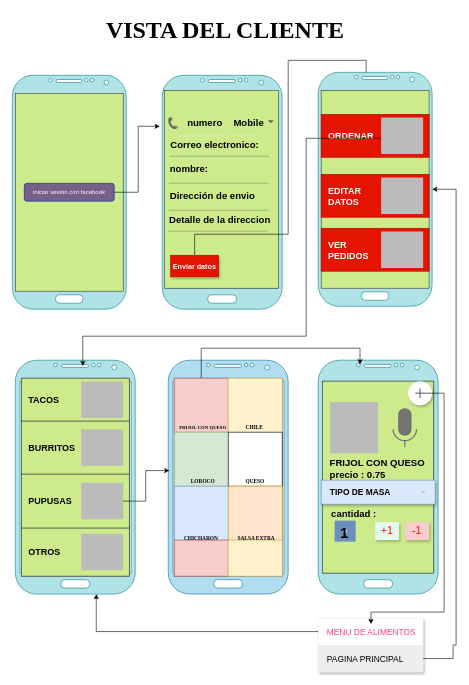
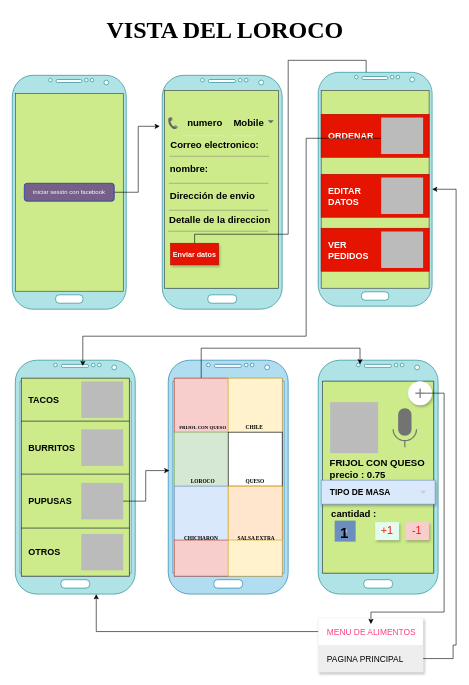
  <mxCell id="0" />
  <mxCell id="1" parent="0" />
  <mxCell id="2" value="" style="verticalLabelPosition=bottom;verticalAlign=top;html=1;shadow=0;dashed=0;strokeWidth=1;shape=mxgraph.android.phone2;strokeColor=#0e8088;fillColor=#b0e3e6;" parent="1" vertex="1"><mxGeometry x="20" y="125" width="190" height="390" as="geometry" /></mxCell>
  <mxCell id="3" value="" style="verticalLabelPosition=bottom;verticalAlign=top;html=1;shadow=0;dashed=0;strokeWidth=1;shape=rect;fillColor=#cdeb8b;strokeColor=#36393d;" parent="1" vertex="1"><mxGeometry x="25" y="155" width="180" height="330" as="geometry" /></mxCell>
  <mxCell id="4" style="edgeStyle=orthogonalEdgeStyle;rounded=0;orthogonalLoop=1;jettySize=auto;html=1;entryX=-0.02;entryY=0.218;entryDx=0;entryDy=0;entryPerimeter=0;" edge="1" parent="1" source="5" target="6"><mxGeometry relative="1" as="geometry" /></mxCell>
  <mxCell id="5" value="iniciar sesión con facebook" style="rounded=1;html=1;shadow=0;whiteSpace=wrap;fontSize=10;fillColor=#76608a;align=center;strokeColor=#001DBC;fontColor=#ffffff;" parent="1" vertex="1"><mxGeometry x="40" y="305" width="150" height="30" as="geometry" /></mxCell>
  <mxCell id="6" value="" style="verticalLabelPosition=bottom;verticalAlign=top;html=1;shadow=0;dashed=0;strokeWidth=1;shape=mxgraph.android.phone2;strokeColor=#0e8088;fillColor=#b0e3e6;" vertex="1" parent="1"><mxGeometry x="270" y="125" width="200" height="390" as="geometry" /></mxCell>
  <mxCell id="7" style="edgeStyle=orthogonalEdgeStyle;rounded=0;orthogonalLoop=1;jettySize=auto;html=1;exitX=0.5;exitY=0;exitDx=0;exitDy=0;entryX=1;entryY=0.25;entryDx=0;entryDy=0;" edge="1" parent="1" target="13"><mxGeometry relative="1" as="geometry"><mxPoint x="364" y="185" as="sourcePoint" /></mxGeometry></mxCell>
  <mxCell id="8" value="" style="verticalLabelPosition=bottom;verticalAlign=top;html=1;shadow=0;dashed=0;strokeWidth=1;strokeColor=#36393d;shape=rect;fillColor=#cdeb8b;" vertex="1" parent="1"><mxGeometry x="274" y="150" width="190" height="330" as="geometry" /></mxCell>
  <mxCell id="9" value="Dirección de envio" style="text;fontSize=16;verticalAlign=middle;strokeWidth=15;rounded=0;fontStyle=1" vertex="1" parent="1"><mxGeometry x="281" y="315" width="155" height="20" as="geometry" /></mxCell>
  <mxCell id="10" value="" style="dashed=0;shape=line;strokeWidth=1;noLabel=1;strokeColor=#432D57;opacity=50;fillColor=#76608a;fontColor=#ffffff;" vertex="1" parent="1"><mxGeometry x="281" y="345" width="166" height="10" as="geometry" /></mxCell>
  <mxCell id="11" value="" style="shape=rect;strokeColor=none;fillColor=none;rounded=0;" vertex="1" parent="1"><mxGeometry x="280" y="200" width="180" height="30" as="geometry" /></mxCell>
  <mxCell id="12" value="" style="dashed=0;shape=mxgraph.gmdl.telephone;strokeColor=none;fillColor=#666666;" vertex="1" parent="11"><mxGeometry y="0.5" width="16" height="20" relative="1" as="geometry"><mxPoint y="-20" as="offset" /></mxGeometry></mxCell>
  <mxCell id="13" value="numero" style="text;fontColor=#000000;fontSize=16;verticalAlign=middle;strokeColor=none;fillColor=none;fontStyle=1" vertex="1" parent="11"><mxGeometry x="30.051" y="-10" width="35.404" height="25.714" as="geometry" /></mxCell>
  <mxCell id="14" value="" style="dashed=0;shape=line;strokeWidth=1;noLabel=1;strokeColor=#E6E6E6;" vertex="1" parent="11"><mxGeometry x="22.967" y="21.429" width="71.451" height="8.571" as="geometry" /></mxCell>
  <mxCell id="15" value="Mobile" style="text;fontColor=#000000;fontSize=16;verticalAlign=middle;strokeColor=none;fillColor=none;fontStyle=1" vertex="1" parent="11"><mxGeometry x="107.18" y="-10" width="72.82" height="25.714" as="geometry" /></mxCell>
  <mxCell id="16" value="" style="dashed=0;shape=triangle;noLabel=1;strokeColor=none;fillColor=#666666;direction=south;" vertex="1" parent="15"><mxGeometry x="1" y="0.5" width="10" height="5" relative="1" as="geometry"><mxPoint x="-14" y="-3" as="offset" /></mxGeometry></mxCell>
  <mxCell id="17" value="" style="dashed=0;shape=line;strokeWidth=1;noLabel=1;strokeColor=#E6E6E6;" vertex="1" parent="11"><mxGeometry x="107.177" y="21.429" width="38.278" height="8.571" as="geometry" /></mxCell>
  <mxCell id="18" value="Detalle de la direccion" style="text;fontSize=16;verticalAlign=middle;strokeWidth=15;rounded=0;fontStyle=1" vertex="1" parent="1"><mxGeometry x="280" y="355" width="155" height="20" as="geometry" /></mxCell>
  <mxCell id="19" value="" style="dashed=0;shape=line;strokeWidth=1;noLabel=1;strokeColor=#432D57;opacity=50;fillColor=#76608a;fontColor=#ffffff;" vertex="1" parent="1"><mxGeometry x="280" y="380" width="166" height="10" as="geometry" /></mxCell>
  <mxCell id="20" style="edgeStyle=orthogonalEdgeStyle;rounded=0;orthogonalLoop=1;jettySize=auto;html=1;fontSize=25;entryX=0.431;entryY=0.025;entryDx=0;entryDy=0;entryPerimeter=0;" edge="1" parent="1" source="21" target="49"><mxGeometry relative="1" as="geometry"><mxPoint x="500" y="160" as="targetPoint" /><Array as="points"><mxPoint x="324" y="390" /><mxPoint x="480" y="390" /><mxPoint x="480" y="100" /><mxPoint x="610" y="100" /><mxPoint x="610" y="148" /><mxPoint x="612" y="148" /></Array></mxGeometry></mxCell>
- <mxCell id="21" value="Enviar datos" style="dashed=0;align=center;fontSize=12;shape=rect;fillColor=#e51400;strokeColor=#B20000;fontStyle=1;shadow=1;rounded=0;fontColor=#ffffff;" vertex="1" parent="1"><mxGeometry x="284" y="425" width="80" height="36" as="geometry" /></mxCell>
+ <mxCell id="21" value="Enviar datos" style="dashed=0;align=center;fontSize=12;shape=rect;fillColor=#e51400;strokeColor=#B20000;fontStyle=1;shadow=1;rounded=0;fontColor=#ffffff;" vertex="1" parent="1"><mxGeometry x="284" y="405" width="80" height="36" as="geometry" /></mxCell>
  <mxCell id="22" value="Correo electronico:" style="text;fontSize=16;verticalAlign=middle;strokeWidth=15;rounded=0;fontStyle=1" vertex="1" parent="1"><mxGeometry x="282" y="230" width="155" height="20" as="geometry" /></mxCell>
  <mxCell id="23" value="" style="dashed=0;shape=line;strokeWidth=1;noLabel=1;strokeColor=#432D57;opacity=50;fillColor=#76608a;fontColor=#ffffff;" vertex="1" parent="1"><mxGeometry x="282" y="250" width="166" height="20" as="geometry" /></mxCell>
  <mxCell id="24" value="nombre:" style="text;fontSize=16;verticalAlign=middle;strokeWidth=15;rounded=0;fontStyle=1" vertex="1" parent="1"><mxGeometry x="281" y="270" width="155" height="20" as="geometry" /></mxCell>
  <mxCell id="25" value="" style="dashed=0;shape=line;strokeWidth=1;noLabel=1;strokeColor=#432D57;opacity=50;fillColor=#76608a;fontColor=#ffffff;" vertex="1" parent="1"><mxGeometry x="281" y="300" width="166" height="10" as="geometry" /></mxCell>
  <mxCell id="26" value="" style="verticalLabelPosition=bottom;verticalAlign=top;html=1;shadow=0;dashed=0;strokeWidth=1;shape=mxgraph.android.phone2;strokeColor=#0e8088;rounded=0;fillColor=#b0e3e6;" vertex="1" parent="1"><mxGeometry x="25" y="600" width="200" height="390" as="geometry" /></mxCell>
  <mxCell id="27" value="" style="strokeWidth=1;html=1;shadow=0;dashed=0;shape=mxgraph.android.rrect;rSize=0;strokeColor=#36393d;fillColor=#cdeb8b;rounded=0;" vertex="1" parent="1"><mxGeometry x="35" y="630" width="180" height="330" as="geometry" /></mxCell>
  <mxCell id="28" value="&lt;b&gt;&lt;font style=&quot;font-size: 15px&quot;&gt;TACOS&lt;/font&gt;&lt;/b&gt;" style="strokeColor=#36393d;fillColor=#cdeb8b;strokeWidth=1;html=1;shadow=0;dashed=0;shape=mxgraph.android.rrect;rSize=0;align=left;spacingLeft=10;fontSize=8;" vertex="1" parent="27"><mxGeometry width="180" height="71.645" as="geometry" /></mxCell>
  <mxCell id="29" value="&lt;font size=&quot;1&quot;&gt;&lt;b style=&quot;font-size: 15px&quot;&gt;BURRITOS&lt;/b&gt;&lt;/font&gt;" style="strokeColor=#36393d;fillColor=#cdeb8b;strokeWidth=1;html=1;shadow=0;dashed=0;shape=mxgraph.android.rrect;rSize=0;align=left;spacingLeft=10;fontSize=8;" vertex="1" parent="27"><mxGeometry y="71.64" width="180" height="88.36" as="geometry" /></mxCell>
  <mxCell id="30" value="&lt;b&gt;&lt;font style=&quot;font-size: 15px&quot;&gt;PUPUSAS&lt;/font&gt;&lt;/b&gt;" style="strokeColor=#36393d;fillColor=#cdeb8b;strokeWidth=1;html=1;shadow=0;dashed=0;shape=mxgraph.android.rrect;rSize=0;align=left;spacingLeft=10;fontSize=8;" vertex="1" parent="27"><mxGeometry y="160" width="180" height="90" as="geometry" /></mxCell>
  <mxCell id="31" value="&lt;span style=&quot;font-size: 15px&quot;&gt;&lt;b&gt;OTROS&lt;/b&gt;&lt;/span&gt;" style="strokeColor=#36393d;fillColor=#cdeb8b;strokeWidth=1;html=1;shadow=0;dashed=0;shape=mxgraph.android.rrect;rSize=0;align=left;spacingLeft=10;fontSize=8;" vertex="1" parent="27"><mxGeometry y="250" width="180" height="80" as="geometry" /></mxCell>
  <mxCell id="32" value="" style="shape=rect;fillColor=#bbbbbb;strokeColor=none;" vertex="1" parent="27"><mxGeometry x="100" y="5.432" width="70" height="60.789" as="geometry" /></mxCell>
  <mxCell id="33" value="" style="shape=rect;fillColor=#bbbbbb;strokeColor=none;" vertex="1" parent="27"><mxGeometry x="100" y="85.427" width="70" height="60.789" as="geometry" /></mxCell>
  <mxCell id="34" value="" style="shape=rect;fillColor=#bbbbbb;strokeColor=none;" vertex="1" parent="27"><mxGeometry x="100" y="174.602" width="70" height="60.789" as="geometry" /></mxCell>
  <mxCell id="35" value="" style="shape=rect;fillColor=#bbbbbb;strokeColor=none;" vertex="1" parent="27"><mxGeometry x="100" y="259.602" width="70" height="60.789" as="geometry" /></mxCell>
  <mxCell id="36" value="" style="verticalLabelPosition=bottom;verticalAlign=top;html=1;shadow=0;dashed=0;strokeWidth=1;shape=mxgraph.android.phone2;strokeColor=#0e8088;rounded=0;fillColor=#b0e3e6;" vertex="1" parent="1"><mxGeometry x="530" y="600" width="200" height="390" as="geometry" /></mxCell>
  <mxCell id="37" value="" style="strokeWidth=1;html=1;shadow=0;dashed=0;shape=mxgraph.android.rrect;rSize=0;align=left;spacingLeft=10;fontSize=8;fillColor=#cdeb8b;strokeColor=#36393d;" vertex="1" parent="1"><mxGeometry x="537.5" y="635" width="185" height="320" as="geometry" /></mxCell>
  <mxCell id="38" value="" style="shape=rect;fillColor=#bbbbbb;strokeColor=none;" vertex="1" parent="1"><mxGeometry x="550" y="670" width="80" height="85" as="geometry" /></mxCell>
  <mxCell id="39" value="FRIJOL CON QUESO" style="text;fontSize=16;verticalAlign=middle;strokeWidth=15;rounded=0;fontStyle=1" vertex="1" parent="1"><mxGeometry x="547.5" y="760" width="155" height="20" as="geometry" /></mxCell>
  <mxCell id="40" value="precio : 0.75" style="text;fontSize=16;verticalAlign=middle;strokeWidth=15;rounded=0;fontStyle=1" vertex="1" parent="1"><mxGeometry x="547.5" y="780" width="155" height="20" as="geometry" /></mxCell>
  <mxCell id="41" value="" style="dashed=0;align=center;fontSize=12;shape=rect;fillColor=#dae8fc;strokeColor=#6c8ebf;rounded=0;shadow=1;" vertex="1" parent="1"><mxGeometry x="535" y="800" width="190" height="40" as="geometry" /></mxCell>
  <mxCell id="42" value="TIPO DE MASA" style="text;fontColor=#000000;verticalAlign=middle;spacingLeft=13;fontSize=14;fontStyle=1" vertex="1" parent="41"><mxGeometry width="190" height="40" as="geometry" /></mxCell>
  <mxCell id="43" value="" style="dashed=0;html=1;shape=mxgraph.gmdl.triangle;fillColor=#cccccc;strokeColor=none;" vertex="1" parent="41"><mxGeometry x="1" y="0.5" width="10" height="5" relative="1" as="geometry"><mxPoint x="-25" y="-2.5" as="offset" /></mxGeometry></mxCell>
  <mxCell id="44" value="&lt;font color=&quot;#ff0d0d&quot;&gt;+1&lt;/font&gt;" style="rounded=1;fillColor=#E3FCEF;strokeColor=none;html=1;fontColor=#016745;align=center;verticalAlign=middle;whiteSpace=wrap;fontSize=18;fontStyle=0;arcSize=0;shadow=1;" vertex="1" parent="1"><mxGeometry x="625" y="870" width="40" height="30" as="geometry" /></mxCell>
  <mxCell id="45" value="&lt;font color=&quot;#ff0d0d&quot;&gt;-1&lt;/font&gt;" style="rounded=1;fillColor=#f8cecc;strokeColor=none;html=1;fontColor=#016745;align=center;verticalAlign=middle;whiteSpace=wrap;fontSize=18;fontStyle=0;arcSize=0;shadow=1;" vertex="1" parent="1"><mxGeometry x="675" y="870" width="40" height="30" as="geometry" /></mxCell>
  <mxCell id="46" value="1" style="text;fontSize=25;verticalAlign=middle;strokeWidth=15;rounded=0;fontStyle=1;fillColor=#dae8fc;strokeColor=#6c8ebf;" vertex="1" parent="1"><mxGeometry x="565" y="875" width="20" height="20" as="geometry" /></mxCell>
  <mxCell id="47" value="cantidad :" style="text;fontSize=16;verticalAlign=middle;strokeWidth=15;rounded=0;fontStyle=1" vertex="1" parent="1"><mxGeometry x="550" y="850" width="155" height="10" as="geometry" /></mxCell>
  <mxCell id="48" value="" style="dashed=0;aspect=fixed;verticalLabelPosition=bottom;verticalAlign=top;align=center;shape=mxgraph.gmdl.voice;strokeColor=#737373;fillColor=#737373;shadow=0;strokeWidth=2;rounded=0;fontSize=25;" vertex="1" parent="1"><mxGeometry x="655" y="680" width="39" height="65" as="geometry" /></mxCell>
  <mxCell id="49" value="" style="verticalLabelPosition=bottom;verticalAlign=top;html=1;shadow=0;dashed=0;strokeWidth=1;shape=mxgraph.android.phone2;strokeColor=#0e8088;rounded=0;fillColor=#b0e3e6;fontSize=25;" vertex="1" parent="1"><mxGeometry x="530" y="120" width="190" height="390" as="geometry" /></mxCell>
  <mxCell id="50" value="" style="verticalLabelPosition=bottom;verticalAlign=top;html=1;shadow=0;dashed=0;strokeWidth=1;shape=rect;fillColor=#cdeb8b;strokeColor=#36393d;" vertex="1" parent="1"><mxGeometry x="535" y="150" width="180" height="330" as="geometry" /></mxCell>
  <mxCell id="51" value="&lt;b&gt;&lt;font style=&quot;font-size: 15px&quot;&gt;EDITAR&lt;br&gt;DATOS&lt;/font&gt;&lt;/b&gt;" style="strokeColor=#B20000;fillColor=#e51400;strokeWidth=1;html=1;shadow=0;dashed=0;shape=mxgraph.android.rrect;rSize=0;align=left;spacingLeft=10;fontSize=8;fontColor=#ffffff;" vertex="1" parent="1"><mxGeometry x="535" y="290" width="180" height="71.645" as="geometry" /></mxCell>
  <mxCell id="52" value="" style="shape=rect;fillColor=#bbbbbb;strokeColor=none;" vertex="1" parent="1"><mxGeometry x="635" y="295.432" width="70" height="60.789" as="geometry" /></mxCell>
  <mxCell id="53" value="&lt;span style=&quot;font-size: 15px&quot;&gt;&lt;b&gt;ORDENAR&lt;/b&gt;&lt;/span&gt;" style="strokeColor=#B20000;fillColor=#e51400;strokeWidth=1;html=1;shadow=0;dashed=0;shape=mxgraph.android.rrect;rSize=0;align=left;spacingLeft=10;fontSize=8;fontColor=#ffffff;" vertex="1" parent="1"><mxGeometry x="535" y="190" width="180" height="71.645" as="geometry" /></mxCell>
  <mxCell id="54" style="edgeStyle=orthogonalEdgeStyle;rounded=0;orthogonalLoop=1;jettySize=auto;html=1;fontSize=25;entryX=0.563;entryY=0.025;entryDx=0;entryDy=0;entryPerimeter=0;" edge="1" parent="1" source="55" target="26"><mxGeometry relative="1" as="geometry"><mxPoint x="520" y="570" as="targetPoint" /><Array as="points"><mxPoint x="510" y="230" /><mxPoint x="510" y="560" /><mxPoint x="138" y="560" /></Array></mxGeometry></mxCell>
  <mxCell id="55" value="" style="shape=rect;fillColor=#bbbbbb;strokeColor=none;" vertex="1" parent="1"><mxGeometry x="635" y="195.432" width="70" height="60.789" as="geometry" /></mxCell>
  <mxCell id="56" value="&lt;span style=&quot;font-size: 15px&quot;&gt;&lt;b&gt;VER&lt;br&gt;PEDIDOS&lt;/b&gt;&lt;/span&gt;" style="strokeColor=#B20000;fillColor=#e51400;strokeWidth=1;html=1;shadow=0;dashed=0;shape=mxgraph.android.rrect;rSize=0;align=left;spacingLeft=10;fontSize=8;fontColor=#ffffff;" vertex="1" parent="1"><mxGeometry x="535" y="380" width="180" height="71.645" as="geometry" /></mxCell>
  <mxCell id="57" value="" style="shape=rect;fillColor=#bbbbbb;strokeColor=none;" vertex="1" parent="1"><mxGeometry x="635" y="385.432" width="70" height="60.789" as="geometry" /></mxCell>
  <mxCell id="58" value="" style="verticalLabelPosition=bottom;verticalAlign=top;html=1;shadow=0;dashed=0;strokeWidth=1;shape=mxgraph.android.phone2;strokeColor=#10739e;rounded=0;fillColor=#b1ddf0;fontSize=25;" vertex="1" parent="1"><mxGeometry x="280" y="600" width="200" height="390" as="geometry" /></mxCell>
  <mxCell id="59" value="" style="verticalLabelPosition=bottom;verticalAlign=top;html=1;shadow=0;dashed=0;strokeWidth=1;shape=rect;fillColor=#cdeb8b;strokeColor=#36393d;" vertex="1" parent="1"><mxGeometry x="290" y="630" width="180" height="330" as="geometry" /></mxCell>
  <mxCell id="60" style="edgeStyle=orthogonalEdgeStyle;rounded=0;orthogonalLoop=1;jettySize=auto;html=1;entryX=0.349;entryY=0.018;entryDx=0;entryDy=0;entryPerimeter=0;fontFamily=Times New Roman;fontSize=8;fontColor=#FFFF19;" edge="1" parent="1" source="61" target="36"><mxGeometry relative="1" as="geometry"><Array as="points"><mxPoint x="335" y="580" /><mxPoint x="600" y="580" /></Array></mxGeometry></mxCell>
  <mxCell id="61" value="" style="shape=rect;fillColor=#f8cecc;strokeColor=#b85450;labelBackgroundColor=#FF99CC;labelBorderColor=#0000FF;" vertex="1" parent="1"><mxGeometry x="290" y="630" width="90" height="90" as="geometry" /></mxCell>
  <mxCell id="62" value="" style="shape=rect;fillColor=#fff2cc;strokeColor=#d6b656;" vertex="1" parent="1"><mxGeometry x="380" y="630" width="90" height="90" as="geometry" /></mxCell>
  <mxCell id="63" value="" style="shape=rect;fillColor=#d5e8d4;strokeColor=#82b366;" vertex="1" parent="1"><mxGeometry x="290" y="720" width="90" height="90" as="geometry" /></mxCell>
  <mxCell id="64" value="" style="shape=rect;" vertex="1" parent="1"><mxGeometry x="380" y="720" width="90" height="90" as="geometry" /></mxCell>
  <mxCell id="65" value="" style="shape=rect;fillColor=#dae8fc;strokeColor=#6c8ebf;" vertex="1" parent="1"><mxGeometry x="290" y="810" width="90" height="90" as="geometry" /></mxCell>
  <mxCell id="66" value="" style="shape=rect;fillColor=#ffe6cc;strokeColor=#d79b00;" vertex="1" parent="1"><mxGeometry x="380" y="810" width="90" height="90" as="geometry" /></mxCell>
  <mxCell id="67" value="" style="shape=rect;fillColor=#f8cecc;strokeColor=#b85450;" vertex="1" parent="1"><mxGeometry x="290" y="900" width="90" height="60" as="geometry" /></mxCell>
  <mxCell id="68" value="" style="shape=rect;fillColor=#fff2cc;strokeColor=#d6b656;" vertex="1" parent="1"><mxGeometry x="380" y="900" width="90" height="60" as="geometry" /></mxCell>
  <mxCell id="69" value="FRIJOL CON QUESO" style="text;fontSize=8;verticalAlign=bottom;strokeWidth=10;rounded=0;fontStyle=1;fontFamily=Times New Roman;horizontal=1;align=center;" vertex="1" parent="1"><mxGeometry x="301" y="700" width="74" height="20" as="geometry" /></mxCell>
  <mxCell id="70" value="CHILE" style="text;fontSize=9;verticalAlign=bottom;strokeWidth=10;rounded=0;fontStyle=1;fontFamily=Times New Roman;horizontal=1;align=center;" vertex="1" parent="1"><mxGeometry x="387" y="700" width="74" height="20" as="geometry" /></mxCell>
  <mxCell id="71" value="LOROCO" style="text;fontSize=9;verticalAlign=bottom;strokeWidth=10;rounded=0;fontStyle=1;fontFamily=Times New Roman;horizontal=1;align=center;" vertex="1" parent="1"><mxGeometry x="301" y="790" width="74" height="20" as="geometry" /></mxCell>
  <mxCell id="72" value="QUESO" style="text;fontSize=9;verticalAlign=bottom;strokeWidth=10;rounded=0;fontStyle=1;fontFamily=Times New Roman;horizontal=1;align=center;" vertex="1" parent="1"><mxGeometry x="388" y="790" width="74" height="20" as="geometry" /></mxCell>
  <mxCell id="73" value="CHICHARON" style="text;fontSize=9;verticalAlign=bottom;strokeWidth=10;rounded=0;fontStyle=1;fontFamily=Times New Roman;horizontal=1;align=center;" vertex="1" parent="1"><mxGeometry x="298" y="885" width="74" height="20" as="geometry" /></mxCell>
  <mxCell id="74" value="SALSA EXTRA" style="text;fontSize=9;verticalAlign=bottom;strokeWidth=10;rounded=0;fontStyle=1;fontFamily=Times New Roman;horizontal=1;align=center;" vertex="1" parent="1"><mxGeometry x="390" y="885" width="74" height="20" as="geometry" /></mxCell>
  <mxCell id="75" style="edgeStyle=orthogonalEdgeStyle;rounded=0;orthogonalLoop=1;jettySize=auto;html=1;entryX=0.01;entryY=0.472;entryDx=0;entryDy=0;entryPerimeter=0;fontFamily=Times New Roman;fontSize=8;fontColor=#FFFF19;" edge="1" parent="1" source="34" target="58"><mxGeometry relative="1" as="geometry" /></mxCell>
- <mxCell id="76" value="VISTA DEL CLIENTE" style="text;fontSize=40;verticalAlign=middle;strokeWidth=15;rounded=0;fontStyle=1;fontFamily=Times New Roman;align=center;" vertex="1" parent="1"><mxGeometry x="150" y="20" width="450" height="50" as="geometry" /></mxCell>
+ <mxCell id="76" value="VISTA DEL LOROCO" style="text;fontSize=40;verticalAlign=middle;strokeWidth=15;rounded=0;fontStyle=1;fontFamily=Times New Roman;align=center;" vertex="1" parent="1"><mxGeometry x="150" y="20" width="450" height="50" as="geometry" /></mxCell>
  <mxCell id="77" value="" style="shape=ellipse;dashed=0;strokeColor=none;shadow=1;fontSize=13;align=center;verticalAlign=top;labelPosition=center;verticalLabelPosition=bottom;html=1;aspect=fixed;rounded=0;labelBackgroundColor=#FF99CC;fillColor=#ffffff;gradientColor=#ffffff;" vertex="1" parent="1"><mxGeometry x="680" y="635" width="40" height="40" as="geometry" /></mxCell>
  <mxCell id="78" value="" style="dashed=0;html=1;shape=mxgraph.gmdl.plus;strokeColor=#737373;strokeWidth=2;shadow=0;" vertex="1" parent="77"><mxGeometry x="12" y="12" width="16" height="16" as="geometry" /></mxCell>
  <mxCell id="79" value="" style="dashed=0;align=center;fontSize=12;shape=rect;fillColor=#ffffff;strokeColor=#eeeeee;shadow=1;rounded=0;labelBackgroundColor=#FF99CC;" vertex="1" parent="1"><mxGeometry x="530" y="1030" width="175" height="90" as="geometry" /></mxCell>
  <mxCell id="80" value="MENU DE ALIMENTOS" style="text;fontColor=#FF4081;verticalAlign=middle;spacingLeft=13;fontSize=14;resizeWidth=1;" vertex="1" parent="79"><mxGeometry width="175" height="45" relative="1" as="geometry" /></mxCell>
  <mxCell id="81" value="PAGINA PRINCIPAL" style="text;fontColor=#000000;verticalAlign=middle;spacingLeft=13;fontSize=14;fillColor=#eeeeee;resizeWidth=1;" vertex="1" parent="79"><mxGeometry width="175" height="45" relative="1" as="geometry"><mxPoint y="45" as="offset" /></mxGeometry></mxCell>
  <mxCell id="82" style="edgeStyle=orthogonalEdgeStyle;rounded=0;orthogonalLoop=1;jettySize=auto;html=1;entryX=0.675;entryY=1;entryDx=0;entryDy=0;entryPerimeter=0;fontFamily=Times New Roman;fontSize=40;fontColor=#FFFF19;" edge="1" parent="79" source="80" target="26"><mxGeometry relative="1" as="geometry" /></mxCell>
  <mxCell id="83" style="edgeStyle=orthogonalEdgeStyle;rounded=0;orthogonalLoop=1;jettySize=auto;html=1;fontFamily=Times New Roman;fontSize=40;fontColor=#FFFF19;" edge="1" parent="1" source="78"><mxGeometry relative="1" as="geometry"><mxPoint x="618" y="1040" as="targetPoint" /><Array as="points"><mxPoint x="740" y="655" /><mxPoint x="740" y="1020" /><mxPoint x="618" y="1020" /></Array></mxGeometry></mxCell>
  <mxCell id="84" style="edgeStyle=orthogonalEdgeStyle;rounded=0;orthogonalLoop=1;jettySize=auto;html=1;fontFamily=Times New Roman;fontSize=40;fontColor=#FFFF19;exitX=1;exitY=0.75;exitDx=0;exitDy=0;" edge="1" parent="1" source="79" target="49"><mxGeometry relative="1" as="geometry"><mxPoint x="730" y="1098" as="sourcePoint" /><Array as="points"><mxPoint x="755" y="1098" /><mxPoint x="755" y="1075" /><mxPoint x="760" y="1075" /><mxPoint x="760" y="315" /></Array></mxGeometry></mxCell>
